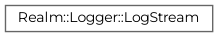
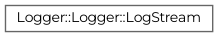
  digraph {
    rankdir=LR
    fontname=Montserrat
-   n1 [color=grey40 fillcolor=white fontname=Montserrat fontsize=10 height=0.2 label="Realm::Logger::LogStream" shape=box style=filled width=0.4]
+   n1 [color=grey40 fillcolor=white fontname=Montserrat fontsize=10 height=0.2 label="Logger::Logger::LogStream" shape=box style=filled width=0.4]
  }
